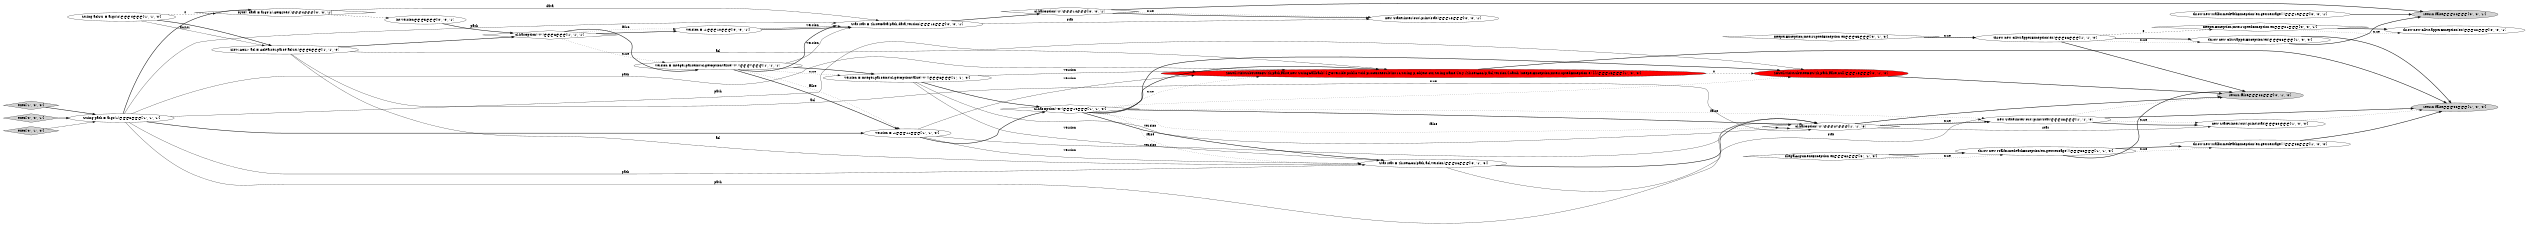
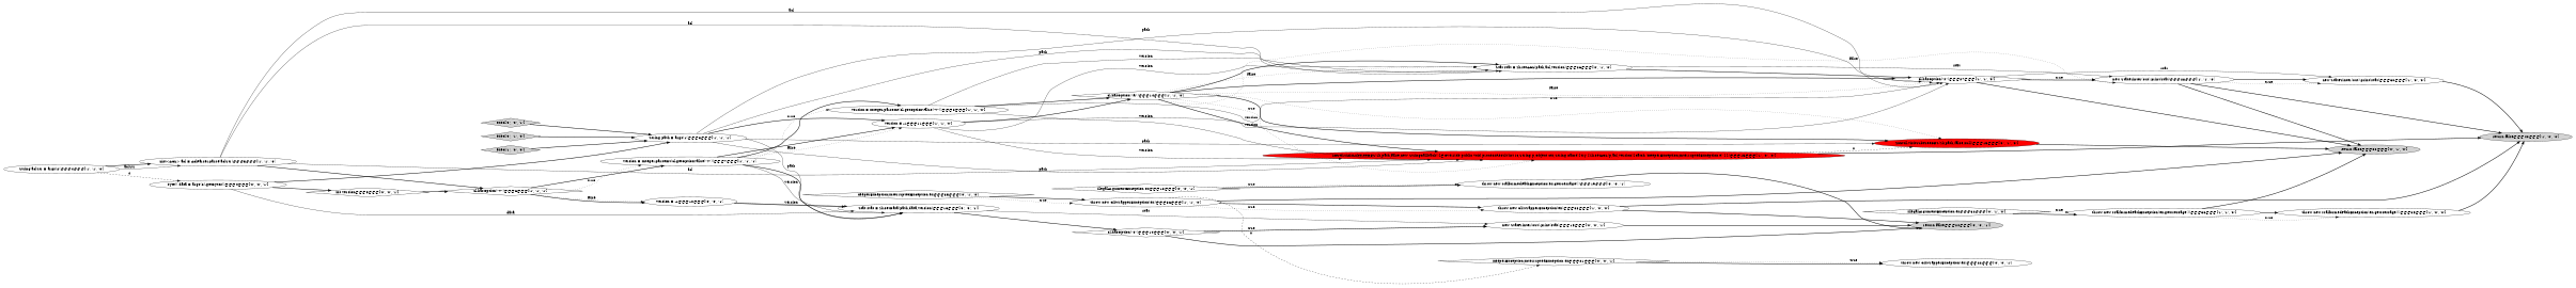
  digraph {
    rankdir=LR
    node [fillcolor=white shape=ellipse style=filled]
    edge [style=bold]
    n1 [label="List<ACL> acl = AclParser.parse(aclStr)@@@5@@@['1', '1', '0']"]
    n2 [label="cl.hasOption(\"s\")@@@27@@@['1', '1', '0']" shape=diamond]
    n3 [fillcolor=red label="ZKUtil.visitSubTreeDFS(zk,path,false,new StringCallback(){@Override public void processResult(int rc,String p,Object ctx,String name){try {zk.setACL(p,acl,version)}catch (KeeperException|InterruptedException e) }})@@@15@@@['1', '0', '0']"]
    n4 [label="cl.hasOption(\"v\")@@@6@@@['1', '1', '1']" shape=diamond]
    n5 [label="Stat stat = zk.setACL(path,acl,version)@@@26@@@['0', '1', '0']"]
    n6 [fillcolor=lightgray label="return false@@@38@@@['0', '1', '0']"]
    n7 [label="new StatPrinter(out).print(stat)@@@28@@@['1', '1', '0']"]
    n8 [label="new StatPrinter(out).print(stat)@@@30@@@['1', '0', '0']"]
    n9 [fillcolor=lightgray label="return false@@@40@@@['1', '0', '0']"]
    n10 [fillcolor=red label="ZKUtil.visitSubTreeDFS(zk,path,false,null)@@@15@@@['0', '1', '0']"]
    n11 [label="version = Integer.parseInt(cl.getOptionValue(\"v\"))@@@7@@@['1', '1', '1']"]
    n12 [label="version = -1@@@10@@@['0', '0', '1']"]
    n13 [label="throw new CliWrapperException(ex)@@@36@@@['1', '1', '0']"]
    n14 [label="throw new CliWrapperException(ex)@@@38@@@['1', '0', '0']"]
    n15 [label="KeeperException|InterruptedException ex@@@21@@@['0', '0', '1']" shape=diamond]
    n16 [fillcolor=lightgray label="return false@@@24@@@['0', '0', '1']"]
    n17 [label="throw new CliWrapperException(ex)@@@22@@@['0', '0', '1']"]
    n18 [label="cl.hasOption(\"s\")@@@14@@@['0', '0', '1']" shape=diamond]
    n19 [label="new StatPrinter(out).print(stat)@@@15@@@['0', '0', '1']"]
    n20 [label="throw new MalformedPathException(ex.getMessage())@@@35@@@['1', '0', '0']"]
    n21 [label="version = Integer.parseInt(cl.getOptionValue(\"v\"))@@@8@@@['1', '1', '0']"]
    n22 [label="Stat stat = zk.setData(path,data,version)@@@13@@@['0', '0', '1']"]
    n23 [label="version = -1@@@11@@@['1', '1', '0']"]
    n24 [label="cl.hasOption(\"R\")@@@14@@@['1', '1', '0']" shape=diamond]
    n25 [label="throw new MalformedPathException(ex.getMessage())@@@33@@@['1', '1', '0']"]
    n26 [fillcolor=lightgray label="exec['1', '0', '0']" shape=diamond]
    n27 [label="String path = args(1(@@@3@@@['1', '1', '1']"]
-   n28 [label="byte(( data = args(2(.getBytes()@@@4@@@['0', '0', '1']" shape=diamond]
+   n28 [label="byte(( data = args(2(.getBytes()@@@4@@@['0', '0', '1']"]
    n29 [fillcolor=lightgray label="exec['0', '0', '1']" shape=diamond]
    n30 [label="IllegalArgumentException ex@@@32@@@['0', '1', '0']" shape=diamond]
    n31 [label="KeeperException|InterruptedException ex@@@35@@@['0', '1', '0']" shape=diamond]
-   n32 [label="int version@@@5@@@['0', '0', '1']"]
+   n32 [label="int version@@@5@@@['0', '0', '1']" shape=diamond]
    n33 [label="throw new MalformedPathException(ex.getMessage())@@@19@@@['0', '0', '1']"]
    n34 [fillcolor=lightgray label="exec['0', '1', '0']" shape=diamond]
    n35 [label="String aclStr = args(2(@@@4@@@['1', '1', '0']"]
+   n36 [label="IllegalArgumentException ex@@@18@@@['0', '0', '1']" shape=diamond]
    n1 -> n2 [label=acl style=solid]
    n1 -> n3 [label=acl style=solid]
    n1 -> n4
    n1 -> n5 [label=acl style=solid]
    n2 -> n6
    n2 -> n7 [label=true style=dotted]
    n2 -> n7
    n2 -> n8 [label=stat style=solid]
    n3 -> n9
    n3 -> n10 [label=0 style=dashed]
    n4 -> n11
    n4 -> n11 [label=true style=dotted]
    n4 -> n12 [label=false style=dotted]
    n4 -> n12
    n5 -> n2
    n5 -> n7 [label=stat style=solid]
-   n7 -> n6 [style=dotted]
+   n7 -> n6
    n7 -> n8
    n7 -> n8 [label=true style=dotted]
    n7 -> n9
-   n8 -> n9 [style=dotted]
+   n8 -> n9
    n10 -> n6
    n11 -> n21
    n11 -> n21 [label=true style=dotted]
    n11 -> n22 [label=version style=solid]
    n11 -> n22
    n11 -> n23
    n11 -> n23 [label=false style=dotted]
    n12 -> n22 [label=version style=solid]
    n12 -> n22
    n13 -> n6
    n13 -> n14 [label=true style=dotted]
    n13 -> n14
    n13 -> n15 [label=0 style=dashed]
    n14 -> n9
    n14 -> n16
    n15 -> n17
    n15 -> n17 [label=true style=dotted]
    n18 -> n16
    n18 -> n19 [label=true style=dotted]
    n18 -> n19
+   n19 -> n16
    n20 -> n9
    n21 -> n2 [label=version style=solid]
    n21 -> n3 [label=version style=solid]
    n21 -> n5 [label=version style=solid]
    n21 -> n24
    n22 -> n18
    n22 -> n19 [label=stat style=solid]
    n23 -> n2 [label=version style=solid]
    n23 -> n3 [label=version style=solid]
    n23 -> n5 [label=version style=solid]
    n23 -> n24
    n24 -> n2
    n24 -> n2 [label=false style=dotted]
    n24 -> n3
    n24 -> n3 [label=true style=dotted]
    n24 -> n5
    n24 -> n5 [label=false style=dotted]
    n24 -> n7 [label=false style=dotted]
    n24 -> n10 [label=true style=dotted]
    n24 -> n10
    n25 -> n6
    n25 -> n20 [label=true style=dotted]
    n25 -> n20
    n26 -> n27
    n27 -> n2 [label=path style=solid]
    n27 -> n3 [label=path style=solid]
    n27 -> n5 [label=path style=solid]
    n27 -> n10 [label=path style=solid]
    n27 -> n22 [label=path style=solid]
    n27 -> n23
-   n27 -> n28
+   n28 -> n27
    n28 -> n22 [label=data style=solid]
-   n28 -> n32 [style=dashed]
+   n28 -> n32
    n29 -> n27
    n30 -> n25
    n30 -> n25 [label=true style=dotted]
    n31 -> n13 [label=true style=dotted]
    n31 -> n13
    n32 -> n4
    n33 -> n16
-   n34 -> n27 [style=solid]
+   n34 -> n27
    n35 -> n1 [label=aclStr style=solid]
    n35 -> n1
    n35 -> n28 [label=4 style=dashed]
+   n36 -> n33
+   n36 -> n33 [label=true style=dotted]
  }
